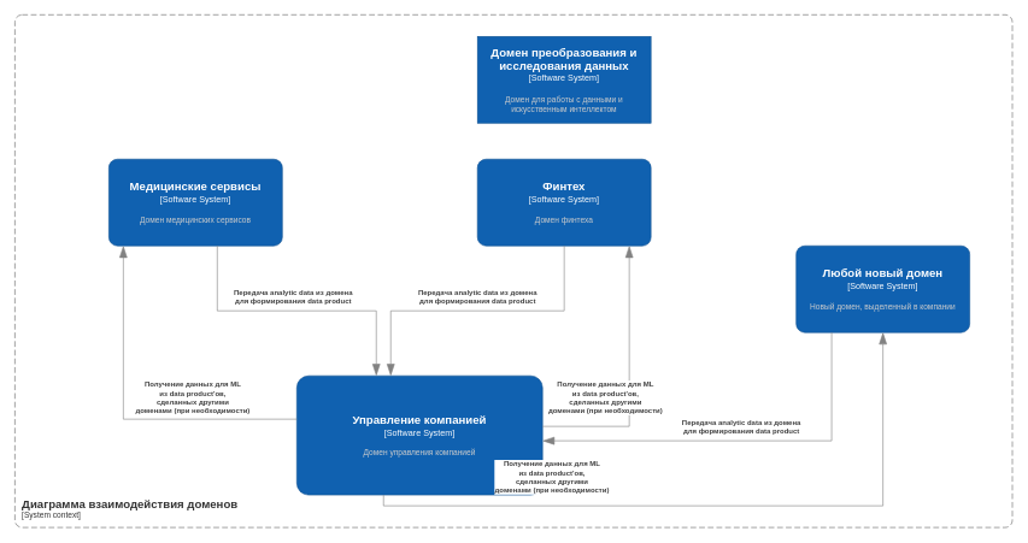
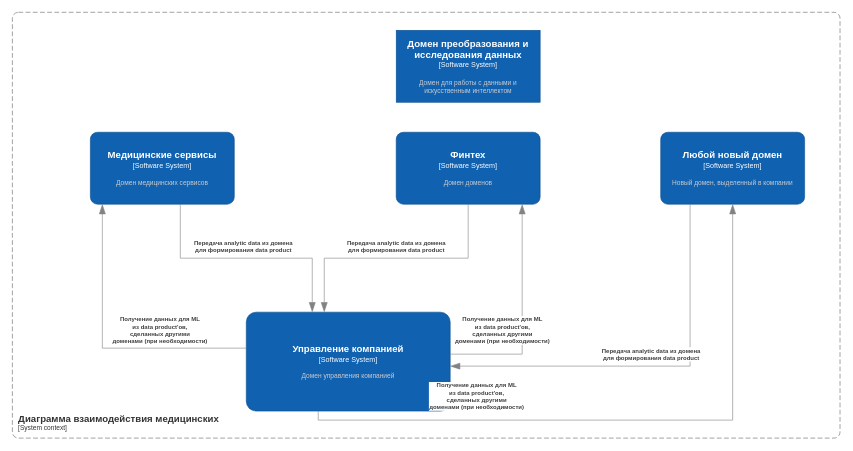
  <mxCell id="0" />
  <mxCell id="1" parent="0" />
  <mxCell id="2" value="&lt;font style=&quot;font-size: 16px&quot;&gt;&lt;b&gt;Медицинские сервисы&lt;/b&gt;&lt;/font&gt;&lt;div&gt;[Software System]&lt;/div&gt;&lt;br&gt;&lt;div&gt;&lt;font style=&quot;font-size: 11px&quot;&gt;&lt;font color=&quot;#cccccc&quot;&gt;Домен медицинских сервисов&lt;/font&gt;&lt;/div&gt;" style="rounded=1;whiteSpace=wrap;html=1;labelBackgroundColor=none;fillColor=#1061B0;fontColor=#ffffff;align=center;arcSize=10;strokeColor=#0D5091;metaEdit=1;resizable=0;points=[[0.25,0,0],[0.5,0,0],[0.75,0,0],[1,0.25,0],[1,0.5,0],[1,0.75,0],[0.75,1,0],[0.5,1,0],[0.25,1,0],[0,0.75,0],[0,0.5,0],[0,0.25,0]];" parent="1" vertex="1"><mxGeometry x="150" y="220" width="240" height="120" as="geometry" /></mxCell>
- <mxCell id="3" value="&lt;font style=&quot;font-size: 16px&quot;&gt;&lt;b&gt;Финтех&lt;/b&gt;&lt;/font&gt;&lt;div&gt;[Software System]&lt;/div&gt;&lt;br&gt;&lt;div&gt;&lt;font style=&quot;font-size: 11px&quot;&gt;&lt;font color=&quot;#cccccc&quot;&gt;Домен финтеха&lt;/font&gt;&lt;/div&gt;" style="rounded=1;whiteSpace=wrap;html=1;labelBackgroundColor=none;fillColor=#1061B0;fontColor=#ffffff;align=center;arcSize=10;strokeColor=#0D5091;metaEdit=1;resizable=0;points=[[0.25,0,0],[0.5,0,0],[0.75,0,0],[1,0.25,0],[1,0.5,0],[1,0.75,0],[0.75,1,0],[0.5,1,0],[0.25,1,0],[0,0.75,0],[0,0.5,0],[0,0.25,0]];" parent="1" vertex="1"><mxGeometry x="660" y="220" width="240" height="120" as="geometry" /></mxCell>
- <mxCell id="4" value="&lt;font style=&quot;font-size: 16px&quot;&gt;&lt;b&gt;&lt;div style=&quot;text-align: left&quot;&gt;Диаграмма взаимодействия доменов&lt;/div&gt;&lt;/b&gt;&lt;/font&gt;&lt;div style=&quot;text-align: left&quot;&gt;[System context]&lt;/div&gt;" style="rounded=1;fontSize=11;whiteSpace=wrap;html=1;dashed=1;arcSize=20;fillColor=none;strokeColor=#666666;fontColor=#333333;labelBackgroundColor=none;align=left;verticalAlign=bottom;labelBorderColor=none;spacingTop=0;spacing=10;dashPattern=8 4;metaEdit=1;rotatable=0;perimeter=rectanglePerimeter;noLabel=0;labelPadding=0;allowArrows=0;connectable=0;expand=0;recursiveResize=0;editable=1;pointerEvents=0;absoluteArcSize=1;points=[[0.25,0,0],[0.5,0,0],[0.75,0,0],[1,0.25,0],[1,0.5,0],[1,0.75,0],[0.75,1,0],[0.5,1,0],[0.25,1,0],[0,0.75,0],[0,0.5,0],[0,0.25,0]];" parent="1" vertex="1"><mxGeometry x="20" y="20" width="1380" height="710" as="geometry" /></mxCell>
+ <mxCell id="3" value="&lt;font style=&quot;font-size: 16px&quot;&gt;&lt;b&gt;Финтех&lt;/b&gt;&lt;/font&gt;&lt;div&gt;[Software System]&lt;/div&gt;&lt;br&gt;&lt;div&gt;&lt;font style=&quot;font-size: 11px&quot;&gt;&lt;font color=&quot;#cccccc&quot;&gt;Домен доменов&lt;/font&gt;&lt;/div&gt;" style="rounded=1;whiteSpace=wrap;html=1;labelBackgroundColor=none;fillColor=#1061B0;fontColor=#ffffff;align=center;arcSize=10;strokeColor=#0D5091;metaEdit=1;resizable=0;points=[[0.25,0,0],[0.5,0,0],[0.75,0,0],[1,0.25,0],[1,0.5,0],[1,0.75,0],[0.75,1,0],[0.5,1,0],[0.25,1,0],[0,0.75,0],[0,0.5,0],[0,0.25,0]];" parent="1" vertex="1"><mxGeometry x="660" y="220" width="240" height="120" as="geometry" /></mxCell>
+ <mxCell id="4" value="&lt;font style=&quot;font-size: 16px&quot;&gt;&lt;b&gt;&lt;div style=&quot;text-align: left&quot;&gt;Диаграмма взаимодействия медицинских&lt;/div&gt;&lt;/b&gt;&lt;/font&gt;&lt;div style=&quot;text-align: left&quot;&gt;[System context]&lt;/div&gt;" style="rounded=1;fontSize=11;whiteSpace=wrap;html=1;dashed=1;arcSize=20;fillColor=none;strokeColor=#666666;fontColor=#333333;labelBackgroundColor=none;align=left;verticalAlign=bottom;labelBorderColor=none;spacingTop=0;spacing=10;dashPattern=8 4;metaEdit=1;rotatable=0;perimeter=rectanglePerimeter;noLabel=0;labelPadding=0;allowArrows=0;connectable=0;expand=0;recursiveResize=0;editable=1;pointerEvents=0;absoluteArcSize=1;points=[[0.25,0,0],[0.5,0,0],[0.75,0,0],[1,0.25,0],[1,0.5,0],[1,0.75,0],[0.75,1,0],[0.5,1,0],[0.25,1,0],[0,0.75,0],[0,0.5,0],[0,0.25,0]];" parent="1" vertex="1"><mxGeometry x="20" y="20" width="1380" height="710" as="geometry" /></mxCell>
  <mxCell id="5" value="&lt;font style=&quot;font-size: 16px&quot;&gt;&lt;b&gt;Управление компанией&lt;/b&gt;&lt;/font&gt;&lt;div&gt;[Software System]&lt;/div&gt;&lt;br&gt;&lt;div&gt;&lt;font style=&quot;font-size: 11px&quot;&gt;&lt;font color=&quot;#cccccc&quot;&gt;Домен управления компанией&lt;/font&gt;&lt;/div&gt;" style="rounded=1;whiteSpace=wrap;html=1;labelBackgroundColor=none;fillColor=#1061B0;fontColor=#ffffff;align=center;arcSize=10;strokeColor=#0D5091;metaEdit=1;resizable=0;points=[[0.25,0,0],[0.5,0,0],[0.75,0,0],[1,0.25,0],[1,0.5,0],[1,0.75,0],[0.75,1,0],[0.5,1,0],[0.25,1,0],[0,0.75,0],[0,0.5,0],[0,0.25,0]];" parent="1" vertex="1"><mxGeometry x="410" y="520" width="340" height="165" as="geometry" /></mxCell>
  <mxCell id="6" value="&lt;div style=&quot;text-align: left&quot;&gt;&lt;div style=&quot;text-align: center&quot;&gt;&lt;b&gt;Передача analytic data из домена &#10;для формирования data product&lt;/b&gt;&lt;/div&gt;" style="endArrow=blockThin;html=1;fontSize=10;fontColor=#404040;strokeWidth=1;endFill=1;strokeColor=#828282;elbow=vertical;metaEdit=1;endSize=14;startSize=14;jumpStyle=arc;jumpSize=16;rounded=0;edgeStyle=orthogonalEdgeStyle;" parent="1" source="2" target="5" edge="1"><mxGeometry x="-0.024" y="20" width="240" relative="1" as="geometry"><mxPoint x="40" y="670" as="sourcePoint" /><mxPoint x="280" y="670" as="targetPoint" /><Array as="points"><mxPoint x="300" y="430" /><mxPoint x="520" y="430" /></Array><mxPoint as="offset" /></mxGeometry></mxCell>
  <mxCell id="7" value="&lt;div style=&quot;text-align: left&quot;&gt;&lt;div style=&quot;text-align: center&quot;&gt;&lt;b&gt;Передача analytic data из домена &#10;для формирования data product&lt;/b&gt;&lt;/div&gt;" style="endArrow=blockThin;html=1;fontSize=10;fontColor=#404040;strokeWidth=1;endFill=1;strokeColor=#828282;elbow=vertical;metaEdit=1;endSize=14;startSize=14;jumpStyle=arc;jumpSize=16;rounded=0;edgeStyle=orthogonalEdgeStyle;" parent="1" source="3" target="5" edge="1"><mxGeometry y="-20" width="240" relative="1" as="geometry"><mxPoint x="310" y="350" as="sourcePoint" /><mxPoint x="540" y="530" as="targetPoint" /><Array as="points"><mxPoint x="780" y="430" /><mxPoint x="540" y="430" /></Array><mxPoint as="offset" /></mxGeometry></mxCell>
  <mxCell id="8" value="&lt;div style=&quot;text-align: left&quot;&gt;&lt;div style=&quot;text-align: center&quot;&gt;&lt;b&gt;Получение данных для ML &#10;из data product'ов, &#10;сделанных другими &#10;доменами (при необходимости)&lt;/b&gt;&lt;/div&gt;" style="endArrow=blockThin;html=1;fontSize=10;fontColor=#404040;strokeWidth=1;endFill=1;strokeColor=#828282;elbow=vertical;metaEdit=1;endSize=14;startSize=14;jumpStyle=arc;jumpSize=16;rounded=0;edgeStyle=orthogonalEdgeStyle;" parent="1" source="5" target="2" edge="1"><mxGeometry x="-0.4" y="-30" width="240" relative="1" as="geometry"><mxPoint x="210" y="390" as="sourcePoint" /><mxPoint x="430" y="570" as="targetPoint" /><Array as="points"><mxPoint x="170" y="580" /></Array><mxPoint as="offset" /></mxGeometry></mxCell>
  <mxCell id="9" value="&lt;div style=&quot;text-align: left&quot;&gt;&lt;div style=&quot;text-align: center&quot;&gt;&lt;b&gt;Получение данных для ML &#10;из data product'ов, &#10;сделанных другими &#10;доменами (при необходимости)&lt;/b&gt;&lt;/div&gt;" style="endArrow=blockThin;html=1;fontSize=10;fontColor=#404040;strokeWidth=1;endFill=1;strokeColor=#828282;elbow=vertical;metaEdit=1;endSize=14;startSize=14;jumpStyle=arc;jumpSize=16;rounded=0;edgeStyle=orthogonalEdgeStyle;" parent="1" source="5" target="3" edge="1"><mxGeometry x="-0.532" y="40" width="240" relative="1" as="geometry"><mxPoint x="420" y="590" as="sourcePoint" /><mxPoint x="180" y="350" as="targetPoint" /><Array as="points"><mxPoint x="870" y="590" /></Array><mxPoint as="offset" /></mxGeometry></mxCell>
- <mxCell id="10" value="&lt;font style=&quot;font-size: 16px&quot;&gt;&lt;b&gt;Любой новый домен&lt;/b&gt;&lt;/font&gt;&lt;div&gt;[Software System]&lt;/div&gt;&lt;br&gt;&lt;div&gt;&lt;font style=&quot;font-size: 11px&quot;&gt;&lt;font color=&quot;#cccccc&quot;&gt;Новый домен, выделенный в компании&lt;/font&gt;&lt;/div&gt;" style="rounded=1;whiteSpace=wrap;html=1;labelBackgroundColor=none;fillColor=#1061B0;fontColor=#ffffff;align=center;arcSize=10;strokeColor=#0D5091;metaEdit=1;resizable=0;points=[[0.25,0,0],[0.5,0,0],[0.75,0,0],[1,0.25,0],[1,0.5,0],[1,0.75,0],[0.75,1,0],[0.5,1,0],[0.25,1,0],[0,0.75,0],[0,0.5,0],[0,0.25,0]];" parent="1" vertex="1"><mxGeometry x="1101" y="340" width="240" height="120" as="geometry" /></mxCell>
+ <mxCell id="10" value="&lt;font style=&quot;font-size: 16px&quot;&gt;&lt;b&gt;Любой новый домен&lt;/b&gt;&lt;/font&gt;&lt;div&gt;[Software System]&lt;/div&gt;&lt;br&gt;&lt;div&gt;&lt;font style=&quot;font-size: 11px&quot;&gt;&lt;font color=&quot;#cccccc&quot;&gt;Новый домен, выделенный в компании&lt;/font&gt;&lt;/div&gt;" style="rounded=1;whiteSpace=wrap;html=1;labelBackgroundColor=none;fillColor=#1061B0;fontColor=#ffffff;align=center;arcSize=10;strokeColor=#0D5091;metaEdit=1;resizable=0;points=[[0.25,0,0],[0.5,0,0],[0.75,0,0],[1,0.25,0],[1,0.5,0],[1,0.75,0],[0.75,1,0],[0.5,1,0],[0.25,1,0],[0,0.75,0],[0,0.5,0],[0,0.25,0]];" parent="1" vertex="1"><mxGeometry x="1101" y="220" width="240" height="120" as="geometry" /></mxCell>
  <mxCell id="11" value="&lt;div style=&quot;text-align: left&quot;&gt;&lt;div style=&quot;text-align: center&quot;&gt;&lt;b&gt;Передача analytic data из домена &#10;для формирования data product&lt;/b&gt;&lt;/div&gt;" style="endArrow=blockThin;html=1;fontSize=10;fontColor=#404040;strokeWidth=1;endFill=1;strokeColor=#828282;elbow=vertical;metaEdit=1;endSize=14;startSize=14;jumpStyle=arc;jumpSize=16;rounded=0;edgeStyle=orthogonalEdgeStyle;" parent="1" source="10" target="5" edge="1"><mxGeometry y="-20" width="240" relative="1" as="geometry"><mxPoint x="790" y="350" as="sourcePoint" /><mxPoint x="550" y="530" as="targetPoint" /><Array as="points"><mxPoint x="1150" y="610" /></Array><mxPoint as="offset" /></mxGeometry></mxCell>
  <mxCell id="12" value="&lt;div style=&quot;text-align: left&quot;&gt;&lt;div style=&quot;text-align: center&quot;&gt;&lt;b&gt;Получение данных для ML &#10;из data product'ов, &#10;сделанных другими &#10;доменами (при необходимости)&lt;/b&gt;&lt;/div&gt;" style="endArrow=blockThin;html=1;fontSize=10;fontColor=#404040;strokeWidth=1;endFill=1;strokeColor=#828282;elbow=vertical;metaEdit=1;endSize=14;startSize=14;jumpStyle=arc;jumpSize=16;rounded=0;edgeStyle=orthogonalEdgeStyle;" parent="1" source="5" target="10" edge="1"><mxGeometry x="-0.478" y="40" width="240" relative="1" as="geometry"><mxPoint x="660" y="600" as="sourcePoint" /><mxPoint x="880" y="350" as="targetPoint" /><Array as="points"><mxPoint x="530" y="700" /><mxPoint x="1221" y="700" /></Array><mxPoint x="1" as="offset" /></mxGeometry></mxCell>
  <mxCell id="13" value="&lt;font style=&quot;font-size: 16px&quot;&gt;&lt;b&gt;Домен преобразования и исследования данных&lt;/b&gt;&lt;/font&gt;&lt;div&gt;[Software System]&lt;/div&gt;&lt;br&gt;&lt;div&gt;&lt;font style=&quot;font-size: 11px&quot;&gt;&lt;font color=&quot;#cccccc&quot;&gt;Домен для работы с данными и искусственным интеллектом&lt;/font&gt;&lt;/div&gt;" style="whiteSpace=wrap;html=1;labelBackgroundColor=none;fillColor=#1061B0;fontColor=#ffffff;align=center;arcSize=10;strokeColor=#0D5091;metaEdit=1;resizable=0;points=[[0.25,0,0],[0.5,0,0],[0.75,0,0],[1,0.25,0],[1,0.5,0],[1,0.75,0],[0.75,1,0],[0.5,1,0],[0.25,1,0],[0,0.75,0],[0,0.5,0],[0,0.25,0]];rounded=0;" parent="1" vertex="1"><mxGeometry x="660" y="50" width="240" height="120" as="geometry" /></mxCell>
